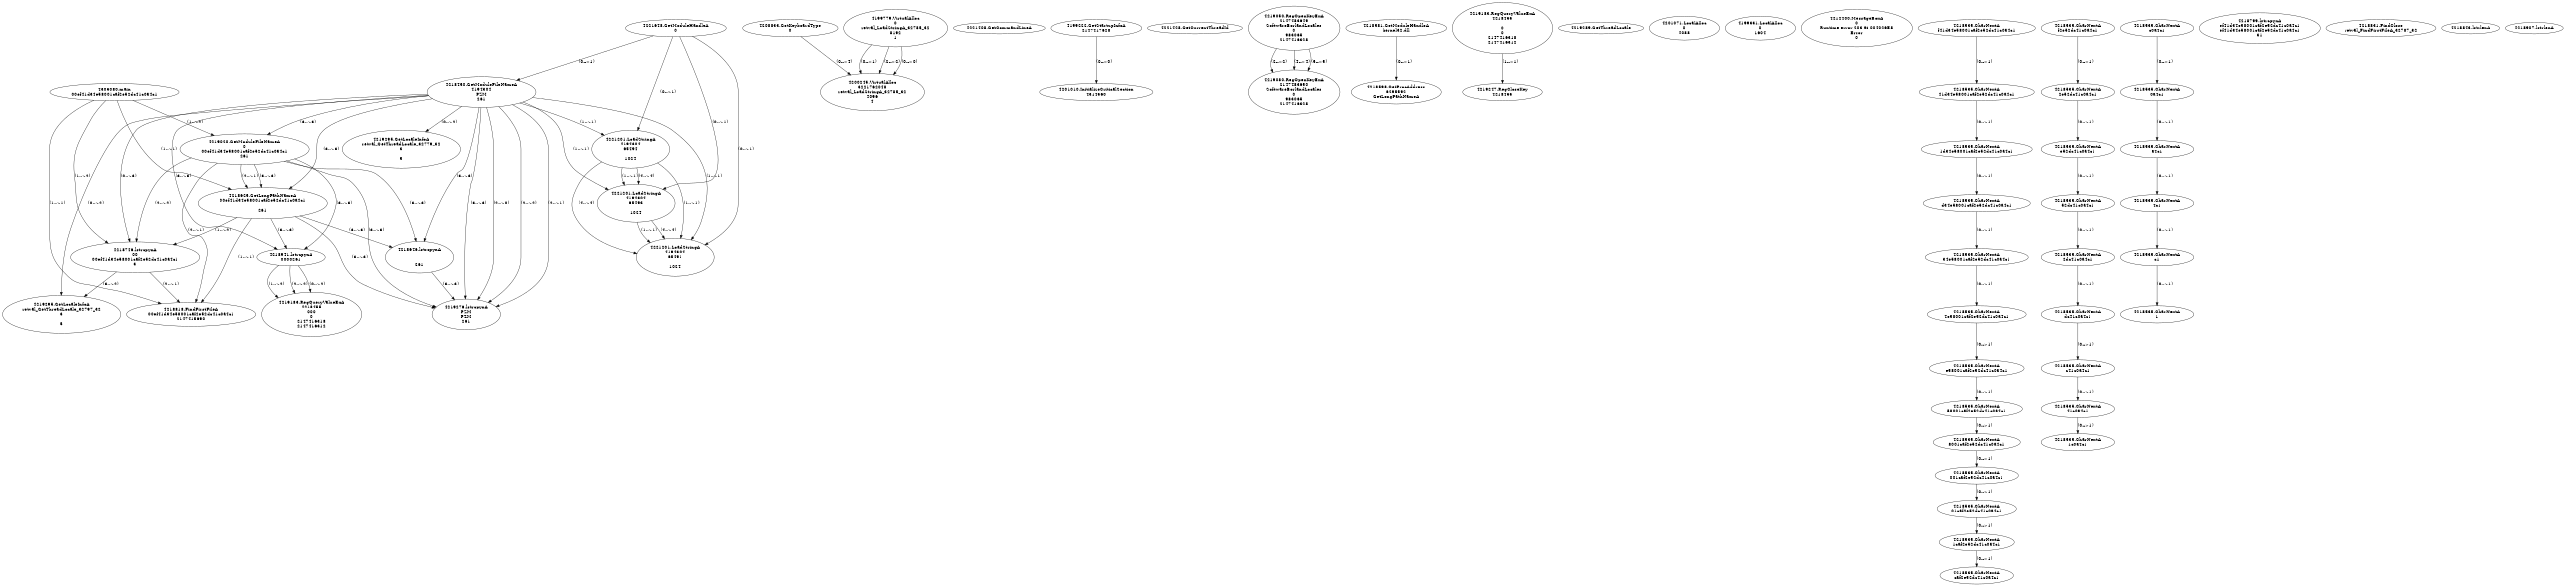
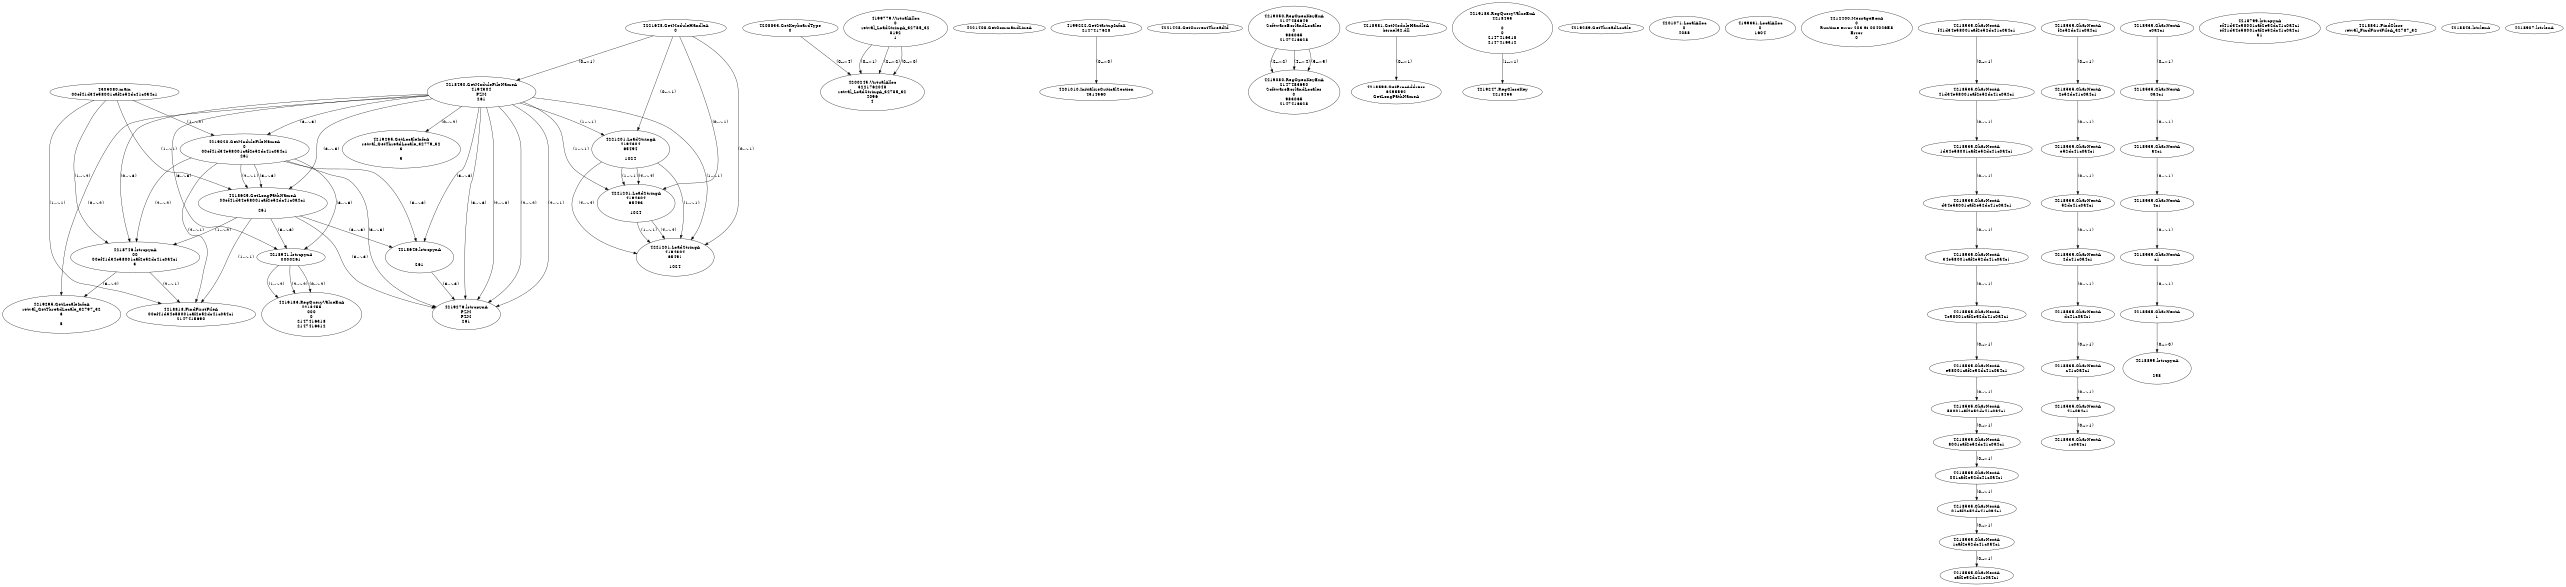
  digraph {
    n1 [label="4305080.main\n00ef41d34e58001caf2e52dc41c0a4c1"]
    n2 [label="4219020.GetModuleFileNameA\n0\n00ef41d34e58001caf2e52dc41c0a4c1\n261"]
    n3 [label="4218625.GetLongPathNameA\n00ef41d34e58001caf2e52dc41c0a4c1\n\n261"]
    n4 [label="4218746.lstrcpynA\n00\n00ef41d34e58001caf2e52dc41c0a4c1\n3"]
    n5 [label="4218818.FindFirstFileA\n00ef41d34e58001caf2e52dc41c0a4c1\n2147415690"]
    n6 [label="4218646.lstrcpynA\n\n\n261"]
    n7 [label="4219276.lstrcpynA\nPZM\nPZM\n261"]
    n8 [label="4218941.lstrcpynA\n0000261"]
    n9 [label="4219295.GetLocaleInfoA\nretval_GetThreadLocale_32797_32\n3\n\n5"]
    n10 [label="4221648.GetModuleHandleA\n0"]
    n11 [label="4218450.GetModuleFileNameA\n4194304\nPZM\n261"]
    n12 [label="4221201.LoadStringA\n4194304\n65494\n\n1024"]
    n13 [label="4221201.LoadStringA\n4194304\n65493\n\n1024"]
    n14 [label="4221201.LoadStringA\n4194304\n65491\n\n1024"]
    n15 [label="4219295.GetLocaleInfoA\nretval_GetThreadLocale_32779_32\n3\n\n5"]
    n16 [label="4208833.GetKeyboardType\n0"]
    n17 [label="4200245.VirtualAlloc\n3221762048\nretval_LoadStringA_32785_32\n4096\n4"]
    n18 [label="4221408.GetCommandLineA\n"]
    n19 [label="4199222.GetStartupInfoA\n2147417628"]
    n20 [label="4201010.InitializeCriticalSection\n4314560"]
    n21 [label="4221428.GetCurrentThreadId\n"]
    n22 [label="4219183.RegQueryValueExA\n4218455\n000\n0\n2147416318\n2147416312"]
    n23 [label="4219050.RegOpenKeyExA\n2147483649\nSoftware\Borland\Locales\n0\n983065\n2147416328"]
    n24 [label="4219080.RegOpenKeyExA\n2147483650\nSoftware\Borland\Locales\n0\n983065\n2147416328"]
    n25 [label="4218581.GetModuleHandleA\nkernel32.dll"]
    n26 [label="4218598.GetProcAddress\n6295592\nGetLongPathNameA"]
    n27 [label="4219183.RegQueryValueExA\n4218455\n\n0\n0\n2147416318\n2147416312"]
    n28 [label="4219247.RegCloseKey\n4218455"]
    n29 [label="4219289.GetThreadLocale\n"]
    n30 [label="4201071.LocalAlloc\n0\n4088"]
    n31 [label="4199779.VirtualAlloc\n0\nretval_LoadStringA_32785_32\n8192\n1"]
    n32 [label="4199331.LocalAlloc\n0\n1604"]
    n33 [label="4212400.MessageBoxA\n0\nRuntime error 203 at 004026E8\nError\n0"]
    n34 [label="4218535.CharNextA\nf41d34e58001caf2e52dc41c0a4c1"]
    n35 [label="4218535.CharNextA\n41d34e58001caf2e52dc41c0a4c1"]
    n36 [label="4218535.CharNextA\n1d34e58001caf2e52dc41c0a4c1"]
    n37 [label="4218535.CharNextA\nd34e58001caf2e52dc41c0a4c1"]
    n38 [label="4218535.CharNextA\n34e58001caf2e52dc41c0a4c1"]
    n39 [label="4218535.CharNextA\n4e58001caf2e52dc41c0a4c1"]
    n40 [label="4218535.CharNextA\ne58001caf2e52dc41c0a4c1"]
    n41 [label="4218535.CharNextA\n58001caf2e52dc41c0a4c1"]
    n42 [label="4218535.CharNextA\n8001caf2e52dc41c0a4c1"]
    n43 [label="4218535.CharNextA\n001caf2e52dc41c0a4c1"]
    n44 [label="4218535.CharNextA\n01caf2e52dc41c0a4c1"]
    n45 [label="4218535.CharNextA\n1caf2e52dc41c0a4c1"]
    n46 [label="4218535.CharNextA\ncaf2e52dc41c0a4c1"]
    n47 [label="4218535.CharNextA\nf2e52dc41c0a4c1"]
    n48 [label="4218535.CharNextA\n2e52dc41c0a4c1"]
    n49 [label="4218535.CharNextA\ne52dc41c0a4c1"]
    n50 [label="4218535.CharNextA\n52dc41c0a4c1"]
    n51 [label="4218535.CharNextA\n2dc41c0a4c1"]
    n52 [label="4218535.CharNextA\ndc41c0a4c1"]
    n53 [label="4218535.CharNextA\nc41c0a4c1"]
    n54 [label="4218535.CharNextA\n41c0a4c1"]
    n55 [label="4218535.CharNextA\n1c0a4c1"]
    n56 [label="4218535.CharNextA\nc0a4c1"]
    n57 [label="4218535.CharNextA\n0a4c1"]
    n58 [label="4218535.CharNextA\na4c1"]
    n59 [label="4218535.CharNextA\n4c1"]
    n60 [label="4218535.CharNextA\nc1"]
    n61 [label="4218535.CharNextA\n1"]
+   n62 [label="4218895.lstrcpynA\n\n\n258"]
    n63 [label="4218799.lstrcpynA\nef41d34e58001caf2e52dc41c0a4c1\nef41d34e58001caf2e52dc41c0a4c1\n31"]
    n64 [label="4218831.FindClose\nretval_FindFirstFileA_32787_32"]
    n65 [label="4218843.lstrlenA\n"]
    n66 [label="4218907.lstrlenA\n"]
    n1 -> n2 [label="(1-->2)"]
    n1 -> n3 [label="(1-->1)"]
    n1 -> n4 [label="(1-->2)"]
    n1 -> n5 [label="(1-->1)"]
    n2 -> n3 [label="(2-->1)"]
    n2 -> n3 [label="(3-->3)"]
    n2 -> n4 [label="(2-->2)"]
    n2 -> n5 [label="(2-->1)"]
    n2 -> n6 [label="(3-->3)"]
    n2 -> n7 [label="(3-->3)"]
    n2 -> n8 [label="(3-->3)"]
    n3 -> n4 [label="(1-->2)"]
    n3 -> n5 [label="(1-->1)"]
    n3 -> n6 [label="(3-->3)"]
    n3 -> n7 [label="(3-->3)"]
    n3 -> n8 [label="(3-->3)"]
    n4 -> n5 [label="(2-->1)"]
    n4 -> n9 [label="(3-->2)"]
    n6 -> n7 [label="(3-->3)"]
    n8 -> n22 [label="(1-->2)"]
    n8 -> n22 [label="(2-->2)"]
    n8 -> n22 [label="(0-->2)"]
    n10 -> n11 [label="(0-->1)"]
    n10 -> n12 [label="(0-->1)"]
    n10 -> n13 [label="(0-->1)"]
    n10 -> n14 [label="(0-->1)"]
    n11 -> n2 [label="(3-->3)"]
    n11 -> n3 [label="(3-->3)"]
    n11 -> n4 [label="(0-->3)"]
    n11 -> n6 [label="(3-->3)"]
    n11 -> n7 [label="(2-->1)"]
    n11 -> n7 [label="(2-->2)"]
    n11 -> n7 [label="(3-->3)"]
    n11 -> n7 [label="(2-->0)"]
    n11 -> n8 [label="(3-->3)"]
    n11 -> n9 [label="(0-->2)"]
    n11 -> n12 [label="(1-->1)"]
    n11 -> n13 [label="(1-->1)"]
    n11 -> n14 [label="(1-->1)"]
    n11 -> n15 [label="(0-->2)"]
    n12 -> n13 [label="(1-->1)"]
    n12 -> n13 [label="(4-->4)"]
    n12 -> n14 [label="(1-->1)"]
    n12 -> n14 [label="(4-->4)"]
    n13 -> n14 [label="(1-->1)"]
    n13 -> n14 [label="(4-->4)"]
    n16 -> n17 [label="(0-->4)"]
    n19 -> n20 [label="(0-->0)"]
    n23 -> n24 [label="(2-->2)"]
    n23 -> n24 [label="(4-->4)"]
    n23 -> n24 [label="(5-->5)"]
    n25 -> n26 [label="(0-->1)"]
    n27 -> n28 [label="(1-->1)"]
    n31 -> n17 [label="(0-->1)"]
    n31 -> n17 [label="(2-->2)"]
    n31 -> n17 [label="(0-->0)"]
    n34 -> n35 [label="(0-->1)"]
    n35 -> n36 [label="(0-->1)"]
    n36 -> n37 [label="(0-->1)"]
    n37 -> n38 [label="(0-->1)"]
    n38 -> n39 [label="(0-->1)"]
    n39 -> n40 [label="(0-->1)"]
    n40 -> n41 [label="(0-->1)"]
    n41 -> n42 [label="(0-->1)"]
    n42 -> n43 [label="(0-->1)"]
    n43 -> n44 [label="(0-->1)"]
    n44 -> n45 [label="(0-->1)"]
    n45 -> n46 [label="(0-->1)"]
    n47 -> n48 [label="(0-->1)"]
    n48 -> n49 [label="(0-->1)"]
    n49 -> n50 [label="(0-->1)"]
    n50 -> n51 [label="(0-->1)"]
    n51 -> n52 [label="(0-->1)"]
    n52 -> n53 [label="(0-->1)"]
    n53 -> n54 [label="(0-->1)"]
    n54 -> n55 [label="(0-->1)"]
    n56 -> n57 [label="(0-->1)"]
    n57 -> n58 [label="(0-->1)"]
    n58 -> n59 [label="(0-->1)"]
    n59 -> n60 [label="(0-->1)"]
    n60 -> n61 [label="(0-->1)"]
+   n61 -> n62 [label="(0-->0)"]
  }
